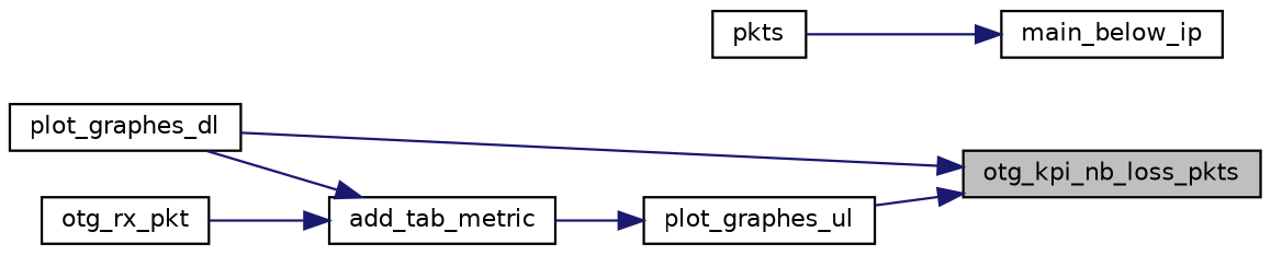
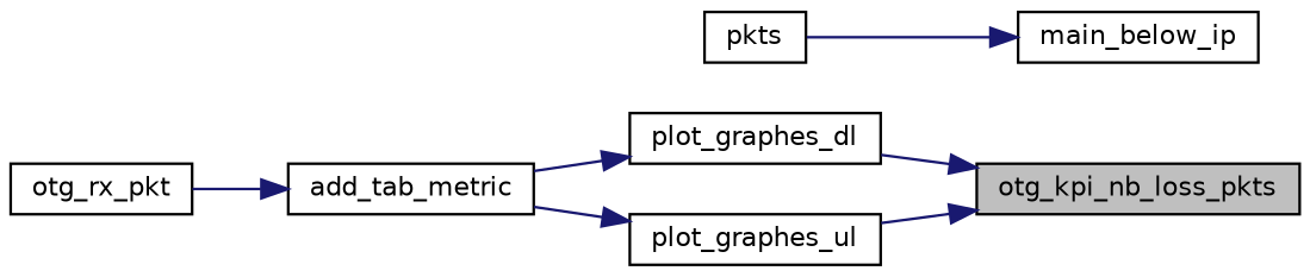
  digraph {
    rankdir=RL
    node [color=black fillcolor=white fontname=Helvetica fontsize=10 shape=record style=filled]
    edge [color=midnightblue dir=back fontname=Helvetica fontsize=10 labelfontname=Helvetica labelfontsize=10 style=solid]
    n1 [fillcolor=grey75 fontcolor=black height=0.2 label=otg_kpi_nb_loss_pkts width=0.4]
    n2 [height=0.2 label=plot_graphes_dl width=0.4]
    n3 [height=0.2 label=plot_graphes_ul width=0.4]
    n4 [height=0.2 label=add_tab_metric width=0.4]
    n5 [height=0.2 label=otg_rx_pkt width=0.4]
    n6 [height=0.2 label=main_below_ip width=0.4]
    n7 [height=0.2 label=pkts width=0.4]
    n1 -> n2
    n1 -> n3
-   n4 -> n2
+   n2 -> n4
    n3 -> n4
    n4 -> n5
    n6 -> n7
  }
